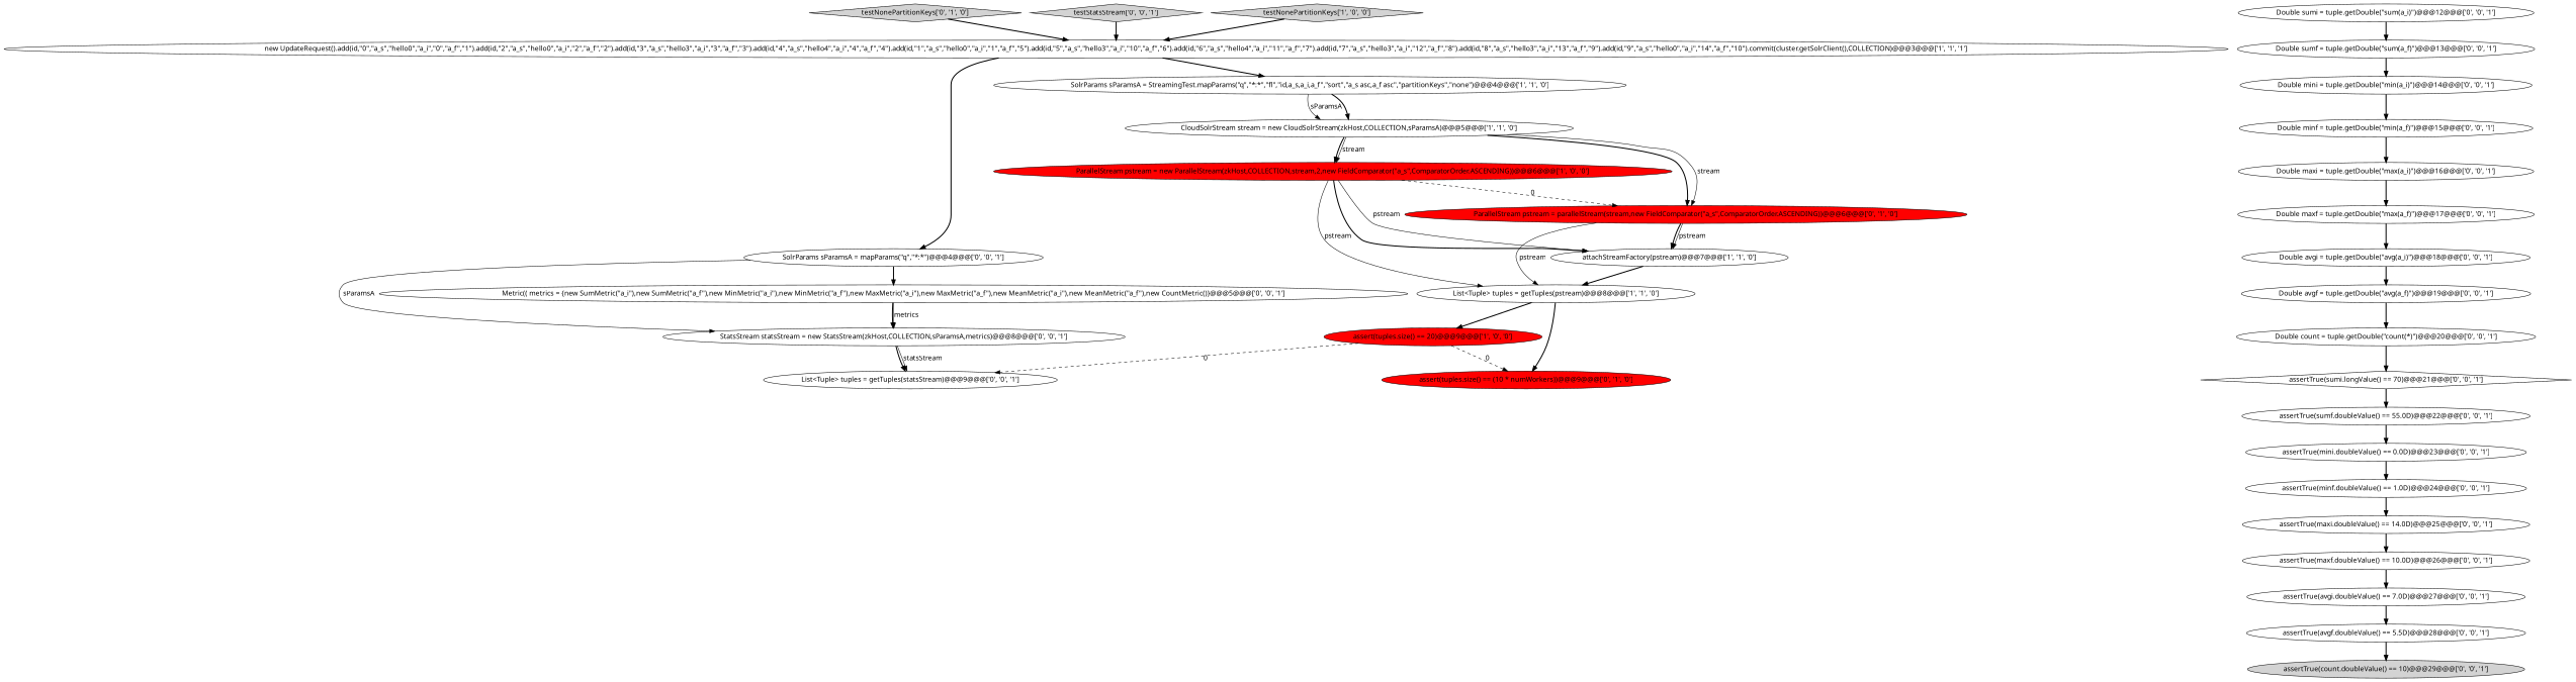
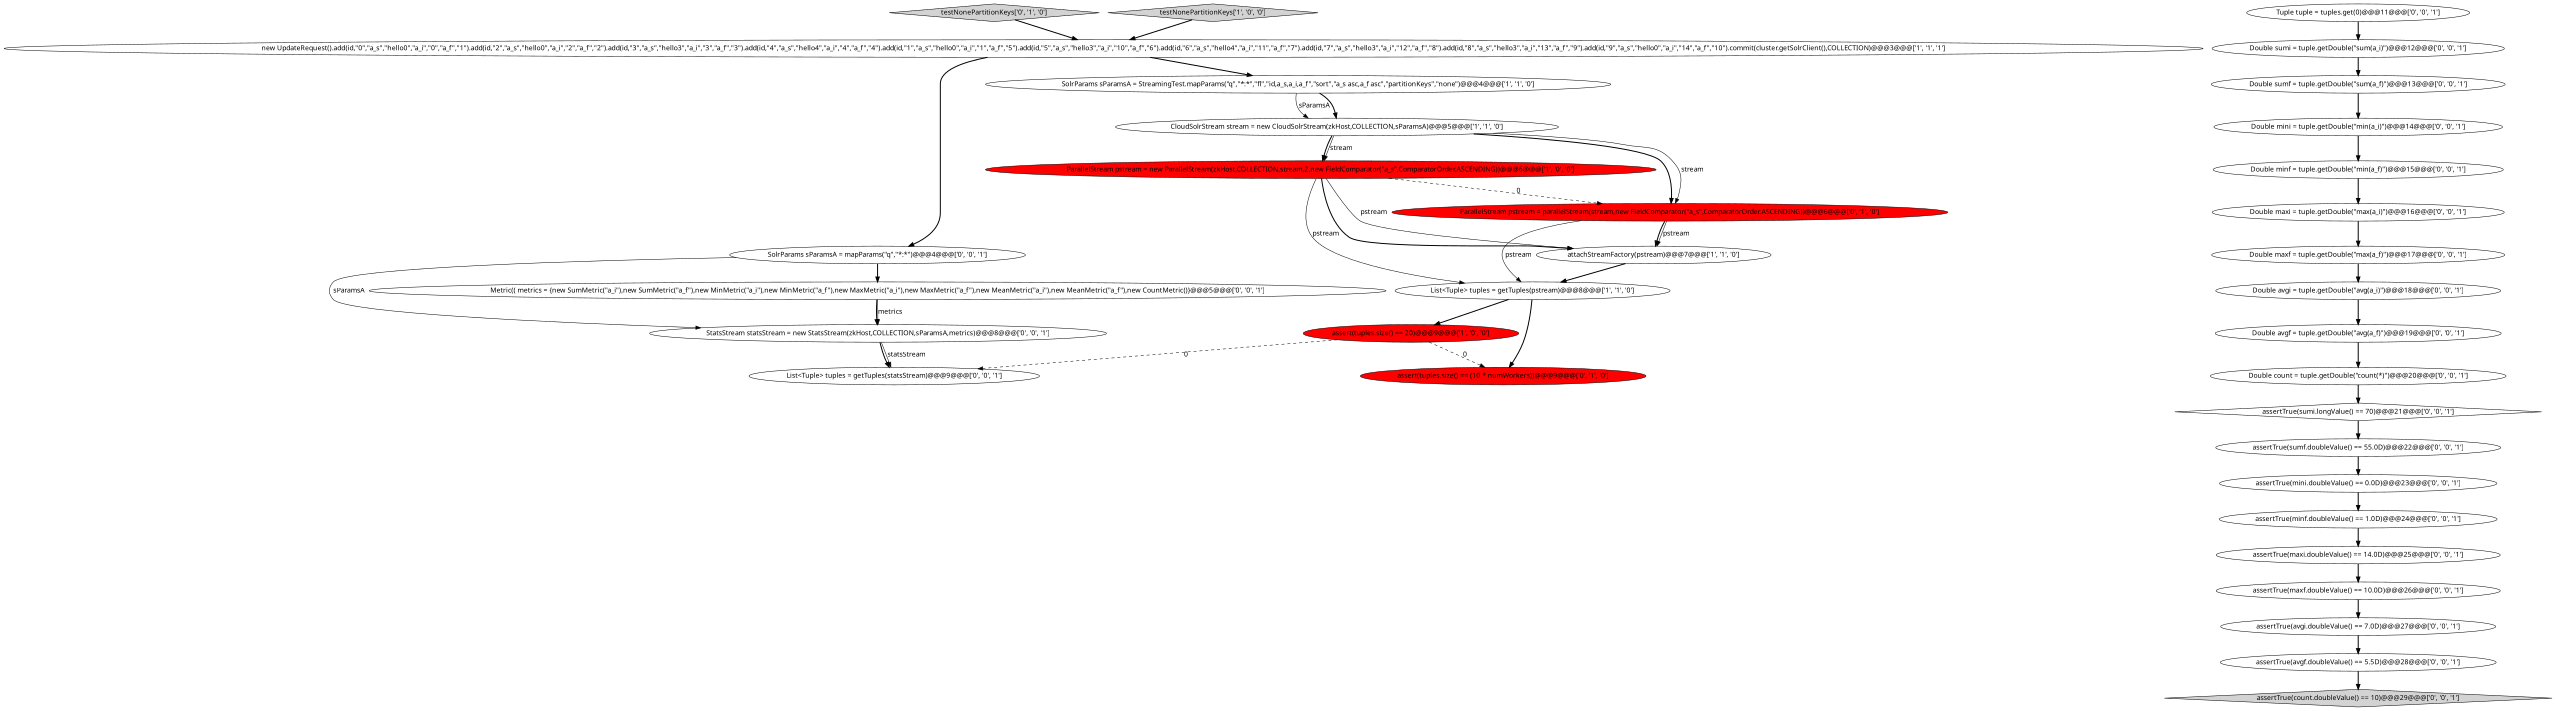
  digraph {
    fontname="Noto Sans"
    node [fillcolor=white fontname="Noto Sans" shape=ellipse style=filled]
    edge [fontname="Noto Sans" style=bold]
    n1 [label="StatsStream statsStream = new StatsStream(zkHost,COLLECTION,sParamsA,metrics)@@@8@@@['0', '0', '1']"]
    n2 [label="List<Tuple> tuples = getTuples(statsStream)@@@9@@@['0', '0', '1']"]
    n3 [label="SolrParams sParamsA = mapParams(\"q\",\"*:*\")@@@4@@@['0', '0', '1']"]
    n4 [label="Metric(( metrics = {new SumMetric(\"a_i\"),new SumMetric(\"a_f\"),new MinMetric(\"a_i\"),new MinMetric(\"a_f\"),new MaxMetric(\"a_i\"),new MaxMetric(\"a_f\"),new MeanMetric(\"a_i\"),new MeanMetric(\"a_f\"),new CountMetric()}@@@5@@@['0', '0', '1']"]
    n5 [label="Double maxi = tuple.getDouble(\"max(a_i)\")@@@16@@@['0', '0', '1']"]
    n6 [label="Double maxf = tuple.getDouble(\"max(a_f)\")@@@17@@@['0', '0', '1']"]
    n7 [label="Double avgi = tuple.getDouble(\"avg(a_i)\")@@@18@@@['0', '0', '1']"]
    n8 [label="attachStreamFactory(pstream)@@@7@@@['1', '1', '0']"]
    n9 [label="List<Tuple> tuples = getTuples(pstream)@@@8@@@['1', '1', '0']"]
    n10 [fillcolor=red label="assert(tuples.size() == (10 * numWorkers))@@@9@@@['0', '1', '0']"]
    n11 [fillcolor=red label="assert(tuples.size() == 20)@@@9@@@['1', '0', '0']"]
    n12 [fillcolor=lightgray label="testNonePartitionKeys['0', '1', '0']" shape=diamond]
    n13 [label="new UpdateRequest().add(id,\"0\",\"a_s\",\"hello0\",\"a_i\",\"0\",\"a_f\",\"1\").add(id,\"2\",\"a_s\",\"hello0\",\"a_i\",\"2\",\"a_f\",\"2\").add(id,\"3\",\"a_s\",\"hello3\",\"a_i\",\"3\",\"a_f\",\"3\").add(id,\"4\",\"a_s\",\"hello4\",\"a_i\",\"4\",\"a_f\",\"4\").add(id,\"1\",\"a_s\",\"hello0\",\"a_i\",\"1\",\"a_f\",\"5\").add(id,\"5\",\"a_s\",\"hello3\",\"a_i\",\"10\",\"a_f\",\"6\").add(id,\"6\",\"a_s\",\"hello4\",\"a_i\",\"11\",\"a_f\",\"7\").add(id,\"7\",\"a_s\",\"hello3\",\"a_i\",\"12\",\"a_f\",\"8\").add(id,\"8\",\"a_s\",\"hello3\",\"a_i\",\"13\",\"a_f\",\"9\").add(id,\"9\",\"a_s\",\"hello0\",\"a_i\",\"14\",\"a_f\",\"10\").commit(cluster.getSolrClient(),COLLECTION)@@@3@@@['1', '1', '1']"]
    n14 [label="SolrParams sParamsA = StreamingTest.mapParams(\"q\",\"*:*\",\"fl\",\"id,a_s,a_i,a_f\",\"sort\",\"a_s asc,a_f asc\",\"partitionKeys\",\"none\")@@@4@@@['1', '1', '0']"]
+   n15 [label="Tuple tuple = tuples.get(0)@@@11@@@['0', '0', '1']"]
    n16 [label="Double sumi = tuple.getDouble(\"sum(a_i)\")@@@12@@@['0', '0', '1']"]
-   n17 [fillcolor=lightgray label="assertTrue(count.doubleValue() == 10)@@@29@@@['0', '0', '1']"]
+   n17 [fillcolor=lightgray label="assertTrue(count.doubleValue() == 10)@@@29@@@['0', '0', '1']" shape=diamond]
    n18 [label="Double sumf = tuple.getDouble(\"sum(a_f)\")@@@13@@@['0', '0', '1']"]
    n19 [label="Double mini = tuple.getDouble(\"min(a_i)\")@@@14@@@['0', '0', '1']"]
    n20 [label="Double minf = tuple.getDouble(\"min(a_f)\")@@@15@@@['0', '0', '1']"]
    n21 [label="Double avgf = tuple.getDouble(\"avg(a_f)\")@@@19@@@['0', '0', '1']"]
    n22 [label="assertTrue(avgf.doubleValue() == 5.5D)@@@28@@@['0', '0', '1']"]
    n23 [fillcolor=red label="ParallelStream pstream = parallelStream(stream,new FieldComparator(\"a_s\",ComparatorOrder.ASCENDING))@@@6@@@['0', '1', '0']"]
    n24 [label="Double count = tuple.getDouble(\"count(*)\")@@@20@@@['0', '0', '1']"]
    n25 [label="assertTrue(sumi.longValue() == 70)@@@21@@@['0', '0', '1']" shape=diamond]
    n26 [label="assertTrue(sumf.doubleValue() == 55.0D)@@@22@@@['0', '0', '1']"]
    n27 [label="assertTrue(mini.doubleValue() == 0.0D)@@@23@@@['0', '0', '1']"]
    n28 [label="assertTrue(maxi.doubleValue() == 14.0D)@@@25@@@['0', '0', '1']"]
    n29 [label="assertTrue(maxf.doubleValue() == 10.0D)@@@26@@@['0', '0', '1']"]
    n30 [label="assertTrue(avgi.doubleValue() == 7.0D)@@@27@@@['0', '0', '1']"]
    n31 [label="assertTrue(minf.doubleValue() == 1.0D)@@@24@@@['0', '0', '1']"]
    n32 [label="CloudSolrStream stream = new CloudSolrStream(zkHost,COLLECTION,sParamsA)@@@5@@@['1', '1', '0']"]
    n33 [fillcolor=red label="ParallelStream pstream = new ParallelStream(zkHost,COLLECTION,stream,2,new FieldComparator(\"a_s\",ComparatorOrder.ASCENDING))@@@6@@@['1', '0', '0']"]
-   n34 [fillcolor=lightgray label="testStatsStream['0', '0', '1']" shape=diamond]
    n35 [fillcolor=lightgray label="testNonePartitionKeys['1', '0', '0']" shape=diamond]
    n1 -> n2 [label=statsStream style=solid]
    n1 -> n2
    n3 -> n1 [label=sParamsA style=solid]
    n3 -> n4
    n4 -> n1
    n4 -> n1 [label=metrics style=solid]
    n5 -> n6
    n6 -> n7
    n7 -> n21
    n8 -> n9
    n9 -> n10
    n9 -> n11
    n11 -> n2 [label=0 style=dashed]
    n11 -> n10 [label=0 style=dashed]
    n12 -> n13
    n13 -> n3
    n13 -> n14
    n14 -> n32 [label=sParamsA style=solid]
    n14 -> n32
+   n15 -> n16
    n16 -> n18
    n18 -> n19
    n19 -> n20
    n20 -> n5
    n21 -> n24
    n22 -> n17
    n23 -> n8 [label=pstream style=solid]
    n23 -> n8
    n23 -> n9 [label=pstream style=solid]
    n24 -> n25
    n25 -> n26
    n26 -> n27
    n27 -> n31
    n28 -> n29
    n29 -> n30
    n30 -> n22
    n31 -> n28
    n32 -> n23
    n32 -> n23 [label=stream style=solid]
    n32 -> n33
    n32 -> n33 [label=stream style=solid]
    n33 -> n8
    n33 -> n8 [label=pstream style=solid]
    n33 -> n9 [label=pstream style=solid]
    n33 -> n23 [label=0 style=dashed]
-   n34 -> n13
    n35 -> n13
  }
